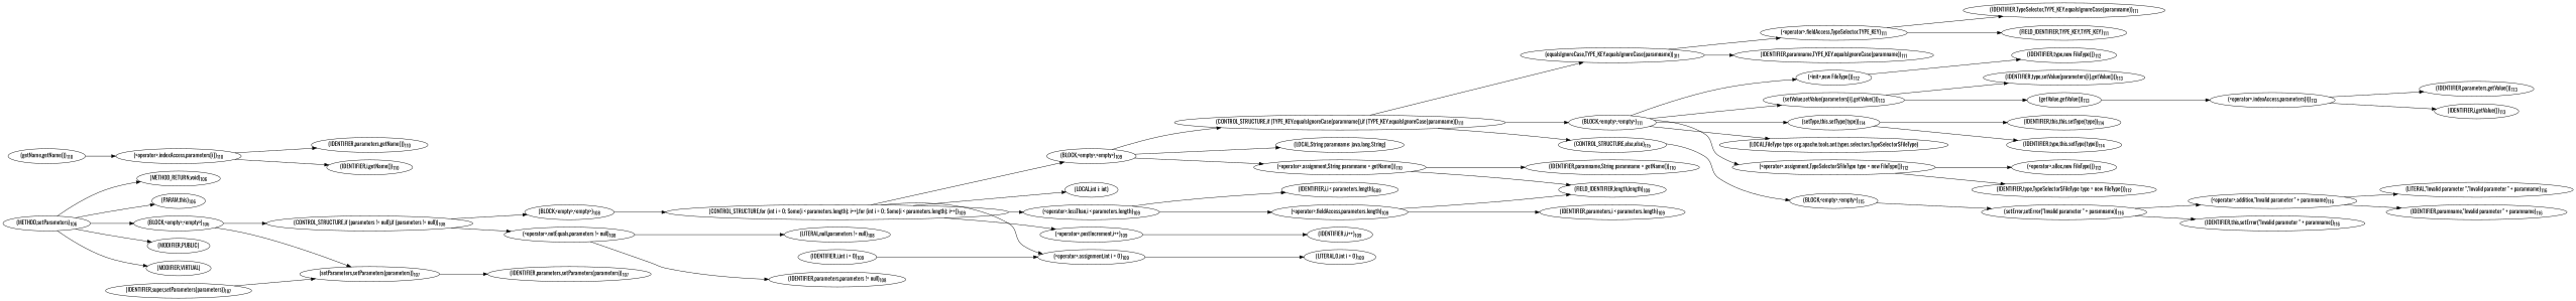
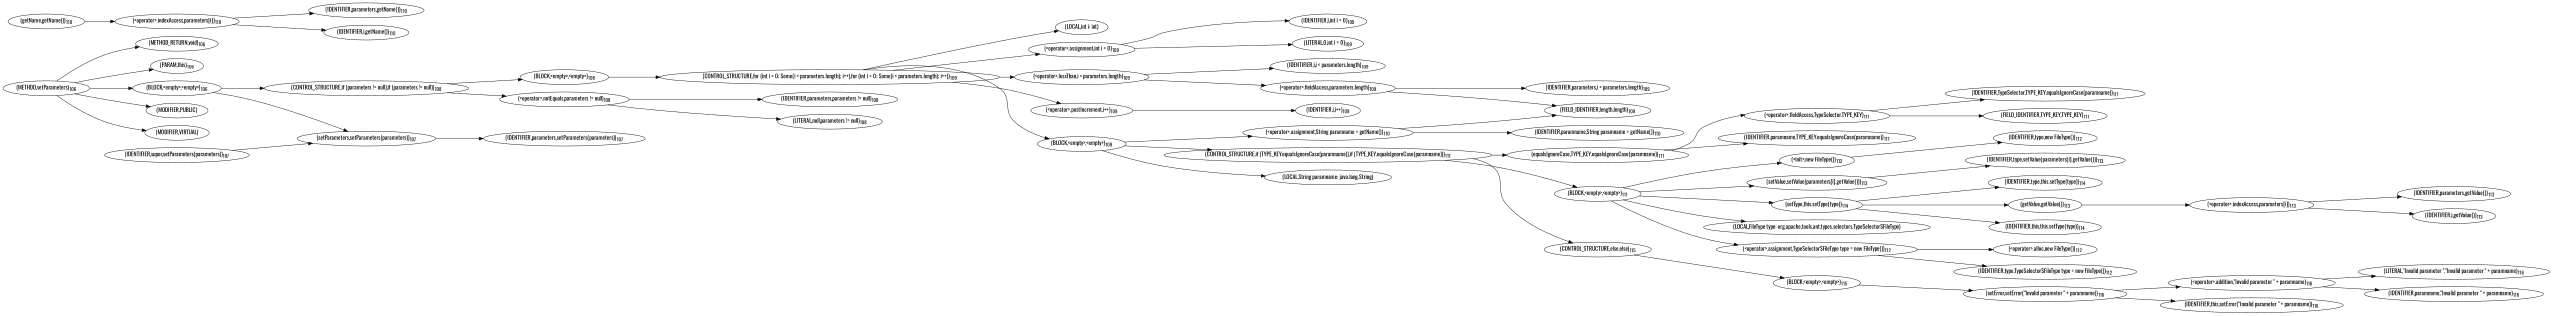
  digraph {
    fontname=Oswald
    rankdir=LR
    node [fontname=Oswald]
    edge [fontname=Oswald]
    n1 [label=<(METHOD,setParameters)<SUB>106</SUB>>]
    n2 [label=<(PARAM,this)<SUB>106</SUB>>]
    n3 [label=<(BLOCK,&lt;empty&gt;,&lt;empty&gt;)<SUB>106</SUB>>]
    n4 [label=<(MODIFIER,PUBLIC)>]
    n5 [label=<(MODIFIER,VIRTUAL)>]
    n6 [label=<(METHOD_RETURN,void)<SUB>106</SUB>>]
    n7 [label=<(setParameters,setParameters(parameters))<SUB>107</SUB>>]
    n8 [label=<(CONTROL_STRUCTURE,if (parameters != null),if (parameters != null))<SUB>108</SUB>>]
    n9 [label=<(IDENTIFIER,parameters,setParameters(parameters))<SUB>107</SUB>>]
    n10 [label=<(&lt;operator&gt;.notEquals,parameters != null)<SUB>108</SUB>>]
    n11 [label=<(BLOCK,&lt;empty&gt;,&lt;empty&gt;)<SUB>108</SUB>>]
    n12 [label=<(IDENTIFIER,super,setParameters(parameters))<SUB>107</SUB>>]
    n13 [label=<(IDENTIFIER,parameters,parameters != null)<SUB>108</SUB>>]
    n14 [label=<(LITERAL,null,parameters != null)<SUB>108</SUB>>]
    n15 [label=<(CONTROL_STRUCTURE,for (int i = 0; Some(i &lt; parameters.length); i++),for (int i = 0; Some(i &lt; parameters.length); i++))<SUB>109</SUB>>]
    n16 [label=<(LOCAL,int i: int)>]
    n17 [label=<(&lt;operator&gt;.assignment,int i = 0)<SUB>109</SUB>>]
    n18 [label=<(&lt;operator&gt;.lessThan,i &lt; parameters.length)<SUB>109</SUB>>]
    n19 [label=<(&lt;operator&gt;.postIncrement,i++)<SUB>109</SUB>>]
    n20 [label=<(BLOCK,&lt;empty&gt;,&lt;empty&gt;)<SUB>109</SUB>>]
    n21 [label=<(IDENTIFIER,i,int i = 0)<SUB>109</SUB>>]
    n22 [label=<(LITERAL,0,int i = 0)<SUB>109</SUB>>]
-   n23 [label=<(IDENTIFIER,i,i &lt; parameters.length)<SUB>609</SUB>>]
+   n23 [label=<(IDENTIFIER,i,i &lt; parameters.length)<SUB>109</SUB>>]
    n24 [label=<(&lt;operator&gt;.fieldAccess,parameters.length)<SUB>109</SUB>>]
    n25 [label=<(IDENTIFIER,i,i++)<SUB>109</SUB>>]
    n26 [label=<(LOCAL,String paramname: java.lang.String)>]
    n27 [label=<(&lt;operator&gt;.assignment,String paramname = getName())<SUB>110</SUB>>]
    n28 [label=<(CONTROL_STRUCTURE,if (TYPE_KEY.equalsIgnoreCase(paramname)),if (TYPE_KEY.equalsIgnoreCase(paramname)))<SUB>111</SUB>>]
    n29 [label=<(IDENTIFIER,parameters,i &lt; parameters.length)<SUB>109</SUB>>]
    n30 [label=<(FIELD_IDENTIFIER,length,length)<SUB>109</SUB>>]
    n31 [label=<(IDENTIFIER,paramname,String paramname = getName())<SUB>110</SUB>>]
-   n32 [label=<(equalsIgnoreCase,TYPE_KEY.equalsIgnoreCase(paramname))<SUB>311</SUB>>]
+   n32 [label=<(equalsIgnoreCase,TYPE_KEY.equalsIgnoreCase(paramname))<SUB>111</SUB>>]
    n33 [label=<(BLOCK,&lt;empty&gt;,&lt;empty&gt;)<SUB>111</SUB>>]
    n34 [label=<(CONTROL_STRUCTURE,else,else)<SUB>115</SUB>>]
    n35 [label=<(getName,getName())<SUB>110</SUB>>]
    n36 [label=<(&lt;operator&gt;.indexAccess,parameters[i])<SUB>110</SUB>>]
    n37 [label=<(IDENTIFIER,parameters,getName())<SUB>110</SUB>>]
    n38 [label=<(IDENTIFIER,i,getName())<SUB>110</SUB>>]
    n39 [label=<(&lt;operator&gt;.fieldAccess,TypeSelector.TYPE_KEY)<SUB>111</SUB>>]
    n40 [label=<(IDENTIFIER,paramname,TYPE_KEY.equalsIgnoreCase(paramname))<SUB>111</SUB>>]
    n41 [label=<(LOCAL,FileType type: org.apache.tools.ant.types.selectors.TypeSelector$FileType)>]
    n42 [label=<(&lt;operator&gt;.assignment,TypeSelector$FileType type = new FileType())<SUB>112</SUB>>]
    n43 [label=<(&lt;init&gt;,new FileType())<SUB>112</SUB>>]
    n44 [label=<(setValue,setValue(parameters[i].getValue()))<SUB>113</SUB>>]
    n45 [label=<(setType,this.setType(type))<SUB>114</SUB>>]
    n46 [label=<(BLOCK,&lt;empty&gt;,&lt;empty&gt;)<SUB>115</SUB>>]
    n47 [label=<(IDENTIFIER,TypeSelector,TYPE_KEY.equalsIgnoreCase(paramname))<SUB>111</SUB>>]
    n48 [label=<(FIELD_IDENTIFIER,TYPE_KEY,TYPE_KEY)<SUB>111</SUB>>]
    n49 [label=<(IDENTIFIER,type,TypeSelector$FileType type = new FileType())<SUB>112</SUB>>]
    n50 [label=<(&lt;operator&gt;.alloc,new FileType())<SUB>112</SUB>>]
    n51 [label=<(IDENTIFIER,type,new FileType())<SUB>112</SUB>>]
    n52 [label=<(IDENTIFIER,type,setValue(parameters[i].getValue()))<SUB>113</SUB>>]
    n53 [label=<(getValue,getValue())<SUB>113</SUB>>]
    n54 [label=<(IDENTIFIER,this,this.setType(type))<SUB>114</SUB>>]
    n55 [label=<(IDENTIFIER,type,this.setType(type))<SUB>114</SUB>>]
    n56 [label=<(&lt;operator&gt;.indexAccess,parameters[i])<SUB>113</SUB>>]
    n57 [label=<(IDENTIFIER,parameters,getValue())<SUB>113</SUB>>]
    n58 [label=<(IDENTIFIER,i,getValue())<SUB>113</SUB>>]
    n59 [label=<(setError,setError(&quot;Invalid parameter &quot; + paramname))<SUB>116</SUB>>]
    n60 [label=<(IDENTIFIER,this,setError(&quot;Invalid parameter &quot; + paramname))<SUB>116</SUB>>]
    n61 [label=<(&lt;operator&gt;.addition,&quot;Invalid parameter &quot; + paramname)<SUB>116</SUB>>]
    n62 [label=<(LITERAL,&quot;Invalid parameter &quot;,&quot;Invalid parameter &quot; + paramname)<SUB>116</SUB>>]
    n63 [label=<(IDENTIFIER,paramname,&quot;Invalid parameter &quot; + paramname)<SUB>116</SUB>>]
    n1 -> n2
    n1 -> n3
    n1 -> n4
    n1 -> n5
    n1 -> n6
    n3 -> n7
    n3 -> n8
    n7 -> n9
    n8 -> n10
    n8 -> n11
    n10 -> n13
    n10 -> n14
    n11 -> n15
    n12 -> n7
    n15 -> n16
    n15 -> n17
    n15 -> n18
    n15 -> n19
    n15 -> n20
-   n21 -> n17
+   n17 -> n21
    n17 -> n22
    n18 -> n23
    n18 -> n24
    n19 -> n25
    n20 -> n26
    n20 -> n27
    n20 -> n28
    n24 -> n29
    n24 -> n30
    n27 -> n30
    n27 -> n31
    n28 -> n32
    n28 -> n33
    n28 -> n34
    n32 -> n39
    n32 -> n40
    n33 -> n41
    n33 -> n42
    n33 -> n43
    n33 -> n44
    n33 -> n45
    n34 -> n46
    n35 -> n36
    n36 -> n37
    n36 -> n38
    n39 -> n47
    n39 -> n48
    n42 -> n49
    n42 -> n50
    n43 -> n51
    n44 -> n52
-   n44 -> n53
+   n45 -> n53
    n45 -> n54
    n45 -> n55
    n46 -> n59
    n53 -> n56
    n56 -> n57
    n56 -> n58
    n59 -> n60
    n59 -> n61
    n61 -> n62
    n61 -> n63
  }
